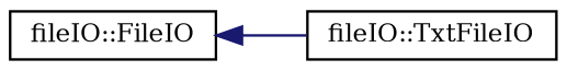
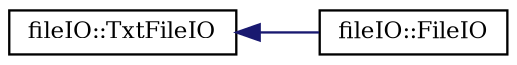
  digraph {
    rankdir=LR
    fontname="DejaVu Serif"
    node [color=black fillcolor=white fontname="DejaVu Serif" fontsize=10 shape=record style=filled]
    n1 [height=0.2 label="fileIO::FileIO" width=0.4]
    n2 [height=0.2 label="fileIO::TxtFileIO" width=0.4]
-   n1 -> n2 [color=midnightblue dir=back fontname="DejaVu Serif" fontsize=10 labelfontname=Helvetica labelfontsize=10 style=solid]
+   n2 -> n1 [color=midnightblue dir=back fontname="DejaVu Serif" fontsize=10 labelfontname=Helvetica labelfontsize=10 style=solid]
  }
